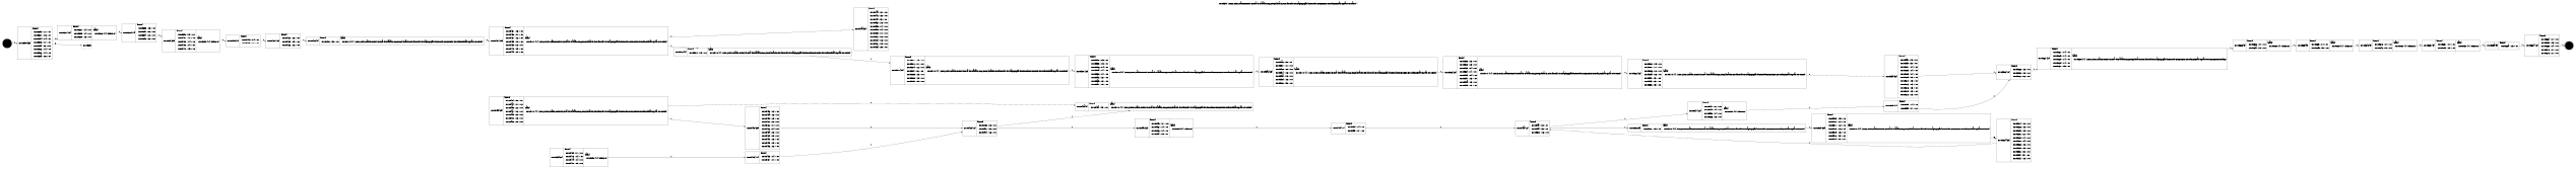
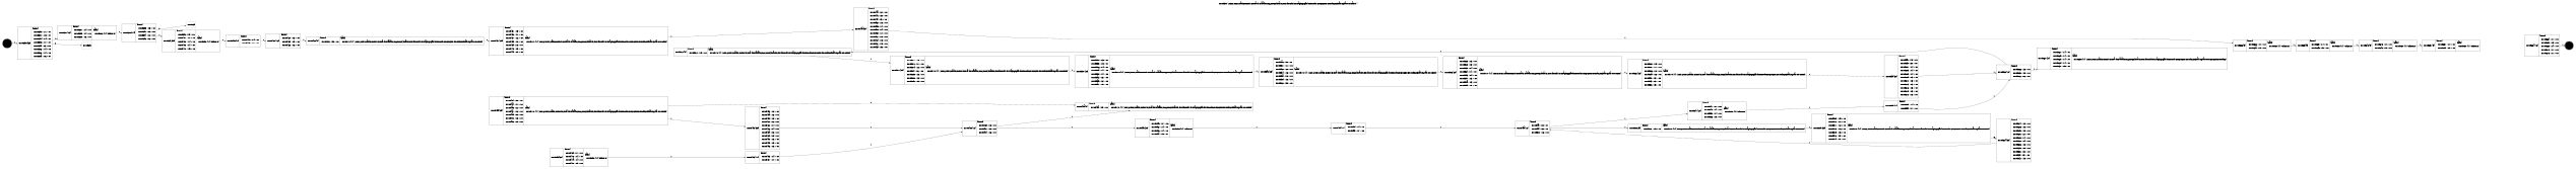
  digraph {
    label="0x1093b0 (/mnt/c/Users/mathe/OneDrive/Área de Trabalho/TCC/POCII/binaries/extr_linuxdriversstagingxgifbvb_setmode.c_XGI_GetTVPtrIndex2_Final-regular.out::main(0))"
    labelloc=t
    rankdir=LR
    node [shape=record]
    Entry [fillcolor=black height=0.3 shape=circle style=filled width=0.3]
    n2 [label="{\n     0x1093b0 [32]\l\n     | [instrs]\l\n     &nbsp;&nbsp;0x1093b0 \<+1\>: ???\l\n     &nbsp;&nbsp;0x1093b1 \<+3\>: ???\l\n     &nbsp;&nbsp;0x1093b4 \<+4\>: ???\l\n     &nbsp;&nbsp;0x1093b8 \<+7\>: ???\l\n     &nbsp;&nbsp;0x1093bf \<+3\>: ???\l\n     &nbsp;&nbsp;0x1093c2 \<+4\>: ???\l\n     &nbsp;&nbsp;0x1093c6 \<+4\>: ???\l\n     &nbsp;&nbsp;0x1093ca \<+6\>: ???\l\n  }"]
    n3 [label="{\n     0x1093e1 [13]\l\n     | [instrs]\l\n     &nbsp;&nbsp;0x1093e1 \<+4\>: ???\l\n     &nbsp;&nbsp;0x1093e5 \<+4\>: ???\l\n     &nbsp;&nbsp;0x1093e9 \<+5\>: ???\l\n     | [calls]\l\n     &nbsp;&nbsp;0x109060 \{1\} (unknown)\l\n  }"]
    n4 [label="{\n     0x1093d0\l\n  }" style=dashed]
    n5 [label="{\n     0x1093ee [14]\l\n     | [instrs]\l\n     &nbsp;&nbsp;0x1093ee \<+3\>: ???\l\n     &nbsp;&nbsp;0x1093f1 \<+3\>: ???\l\n     &nbsp;&nbsp;0x1093f4 \<+2\>: ???\l\n     &nbsp;&nbsp;0x1093f6 \<+6\>: ???\l\n  }"]
+   n6 [label="{\n     0x10965f\l\n  }" style=dashed]
    n7 [label="{\n     0x1093fc [25]\l\n     | [instrs]\l\n     &nbsp;&nbsp;0x1093fc \<+5\>: ???\l\n     &nbsp;&nbsp;0x109401 \<+7\>: ???\l\n     &nbsp;&nbsp;0x109408 \<+4\>: ???\l\n     &nbsp;&nbsp;0x10940c \<+4\>: ???\l\n     &nbsp;&nbsp;0x109410 \<+5\>: ???\l\n     | [calls]\l\n     &nbsp;&nbsp;0x109050 \{1\} (unknown)\l\n  }"]
    n8 [label="{\n     0x109415 [11]\l\n     | [instrs]\l\n     &nbsp;&nbsp;0x109415 \<+4\>: ???\l\n     &nbsp;&nbsp;0x109419 \<+7\>: ???\l\n  }"]
    n9 [label="{\n     0x109420 [12]\l\n     | [instrs]\l\n     &nbsp;&nbsp;0x109420 \<+3\>: ???\l\n     &nbsp;&nbsp;0x109423 \<+3\>: ???\l\n     &nbsp;&nbsp;0x109426 \<+6\>: ???\l\n  }"]
    Exit [fillcolor=black height=0.3 peripheries=2 shape=circle style=filled width=0.3]
    n11 [label="{\n     0x10942c [5]\l\n     | [instrs]\l\n     &nbsp;&nbsp;0x10942c \<+5\>: ???\l\n     | [calls]\l\n     &nbsp;&nbsp;0x109170 \{1\} (/mnt/c/Users/mathe/OneDrive/Área de Trabalho/TCC/POCII/binaries/extr_linuxdriversstagingxgifbvb_setmode.c_XGI_GetTVPtrIndex2_Final-regular.out::next_i)\l\n  }"]
    n12 [label="{\n     0x10946f [20]\l\n     | [instrs]\l\n     &nbsp;&nbsp;0x10946f \<+7\>: ???\l\n     &nbsp;&nbsp;0x109476 \<+4\>: ???\l\n     &nbsp;&nbsp;0x10947a \<+4\>: ???\l\n     &nbsp;&nbsp;0x10947e \<+5\>: ???\l\n     | [calls]\l\n     &nbsp;&nbsp;0x109050 \{1\} (unknown)\l\n  }"]
    n13 [label="{\n     0x109483 [11]\l\n     | [instrs]\l\n     &nbsp;&nbsp;0x109483 \<+4\>: ???\l\n     &nbsp;&nbsp;0x109487 \<+7\>: ???\l\n  }"]
    n14 [label="{\n     0x109431 [25]\l\n     | [instrs]\l\n     &nbsp;&nbsp;0x109431 \<+5\>: ???\l\n     &nbsp;&nbsp;0x109436 \<+1\>: ???\l\n     &nbsp;&nbsp;0x109437 \<+2\>: ???\l\n     &nbsp;&nbsp;0x109439 \<+6\>: ???\l\n     &nbsp;&nbsp;0x10943f \<+3\>: ???\l\n     &nbsp;&nbsp;0x109442 \<+3\>: ???\l\n     &nbsp;&nbsp;0x109445 \<+5\>: ???\l\n     | [calls]\l\n     &nbsp;&nbsp;0x109170 \{1\} (/mnt/c/Users/mathe/OneDrive/Área de Trabalho/TCC/POCII/binaries/extr_linuxdriversstagingxgifbvb_setmode.c_XGI_GetTVPtrIndex2_Final-regular.out::next_i)\l\n  }"]
    n15 [label="{\n     0x10948e [12]\l\n     | [instrs]\l\n     &nbsp;&nbsp;0x10948e \<+3\>: ???\l\n     &nbsp;&nbsp;0x109491 \<+3\>: ???\l\n     &nbsp;&nbsp;0x109494 \<+6\>: ???\l\n  }"]
    n16 [label="{\n     0x10944a [37]\l\n     | [instrs]\l\n     &nbsp;&nbsp;0x10944a \<+2\>: ???\l\n     &nbsp;&nbsp;0x10944c \<+3\>: ???\l\n     &nbsp;&nbsp;0x10944f \<+3\>: ???\l\n     &nbsp;&nbsp;0x109452 \<+3\>: ???\l\n     &nbsp;&nbsp;0x109455 \<+4\>: ???\l\n     &nbsp;&nbsp;0x109459 \<+4\>: ???\l\n     &nbsp;&nbsp;0x10945d \<+4\>: ???\l\n     &nbsp;&nbsp;0x109461 \<+3\>: ???\l\n     &nbsp;&nbsp;0x109464 \<+3\>: ???\l\n     &nbsp;&nbsp;0x109467 \<+3\>: ???\l\n     &nbsp;&nbsp;0x10946a \<+5\>: ???\l\n  }"]
    n17 [label="{\n     0x1094db [20]\l\n     | [instrs]\l\n     &nbsp;&nbsp;0x1094db \<+7\>: ???\l\n     &nbsp;&nbsp;0x1094e2 \<+4\>: ???\l\n     &nbsp;&nbsp;0x1094e6 \<+4\>: ???\l\n     &nbsp;&nbsp;0x1094ea \<+5\>: ???\l\n     | [calls]\l\n     &nbsp;&nbsp;0x109050 \{1\} (unknown)\l\n  }"]
    n18 [label="{\n     0x10949a [5]\l\n     | [instrs]\l\n     &nbsp;&nbsp;0x10949a \<+5\>: ???\l\n     | [calls]\l\n     &nbsp;&nbsp;0x109170 \{1\} (/mnt/c/Users/mathe/OneDrive/Área de Trabalho/TCC/POCII/binaries/extr_linuxdriversstagingxgifbvb_setmode.c_XGI_GetTVPtrIndex2_Final-regular.out::next_i)\l\n  }"]
    n19 [label="{\n     0x1094ef [11]\l\n     | [instrs]\l\n     &nbsp;&nbsp;0x1094ef \<+4\>: ???\l\n     &nbsp;&nbsp;0x1094f3 \<+7\>: ???\l\n  }"]
    n20 [label="{\n     0x1094fa [12]\l\n     | [instrs]\l\n     &nbsp;&nbsp;0x1094fa \<+3\>: ???\l\n     &nbsp;&nbsp;0x1094fd \<+3\>: ???\l\n     &nbsp;&nbsp;0x109500 \<+6\>: ???\l\n  }"]
    n21 [label="{\n     0x10949f [25]\l\n     | [instrs]\l\n     &nbsp;&nbsp;0x10949f \<+5\>: ???\l\n     &nbsp;&nbsp;0x1094a4 \<+1\>: ???\l\n     &nbsp;&nbsp;0x1094a5 \<+2\>: ???\l\n     &nbsp;&nbsp;0x1094a7 \<+6\>: ???\l\n     &nbsp;&nbsp;0x1094ad \<+3\>: ???\l\n     &nbsp;&nbsp;0x1094b0 \<+3\>: ???\l\n     &nbsp;&nbsp;0x1094b3 \<+5\>: ???\l\n     | [calls]\l\n     &nbsp;&nbsp;0x109170 \{1\} (/mnt/c/Users/mathe/OneDrive/Área de Trabalho/TCC/POCII/binaries/extr_linuxdriversstagingxgifbvb_setmode.c_XGI_GetTVPtrIndex2_Final-regular.out::next_i)\l\n  }"]
    n22 [label="{\n     0x1094b8 [35]\l\n     | [instrs]\l\n     &nbsp;&nbsp;0x1094b8 \<+2\>: ???\l\n     &nbsp;&nbsp;0x1094ba \<+3\>: ???\l\n     &nbsp;&nbsp;0x1094bd \<+3\>: ???\l\n     &nbsp;&nbsp;0x1094c0 \<+2\>: ???\l\n     &nbsp;&nbsp;0x1094c2 \<+4\>: ???\l\n     &nbsp;&nbsp;0x1094c6 \<+4\>: ???\l\n     &nbsp;&nbsp;0x1094ca \<+3\>: ???\l\n     &nbsp;&nbsp;0x1094cd \<+3\>: ???\l\n     &nbsp;&nbsp;0x1094d0 \<+3\>: ???\l\n     &nbsp;&nbsp;0x1094d3 \<+3\>: ???\l\n     &nbsp;&nbsp;0x1094d6 \<+5\>: ???\l\n  }"]
    n23 [label="{\n     0x109547 [20]\l\n     | [instrs]\l\n     &nbsp;&nbsp;0x109547 \<+7\>: ???\l\n     &nbsp;&nbsp;0x10954e \<+4\>: ???\l\n     &nbsp;&nbsp;0x109552 \<+4\>: ???\l\n     &nbsp;&nbsp;0x109556 \<+5\>: ???\l\n     | [calls]\l\n     &nbsp;&nbsp;0x109050 \{1\} (unknown)\l\n  }"]
    n24 [label="{\n     0x109506 [5]\l\n     | [instrs]\l\n     &nbsp;&nbsp;0x109506 \<+5\>: ???\l\n     | [calls]\l\n     &nbsp;&nbsp;0x109170 \{1\} (/mnt/c/Users/mathe/OneDrive/Área de Trabalho/TCC/POCII/binaries/extr_linuxdriversstagingxgifbvb_setmode.c_XGI_GetTVPtrIndex2_Final-regular.out::next_i)\l\n  }"]
    n25 [label="{\n     0x10955b [11]\l\n     | [instrs]\l\n     &nbsp;&nbsp;0x10955b \<+4\>: ???\l\n     &nbsp;&nbsp;0x10955f \<+7\>: ???\l\n  }"]
    n26 [label="{\n     0x10950b [25]\l\n     | [instrs]\l\n     &nbsp;&nbsp;0x10950b \<+5\>: ???\l\n     &nbsp;&nbsp;0x109510 \<+1\>: ???\l\n     &nbsp;&nbsp;0x109511 \<+2\>: ???\l\n     &nbsp;&nbsp;0x109513 \<+6\>: ???\l\n     &nbsp;&nbsp;0x109519 \<+3\>: ???\l\n     &nbsp;&nbsp;0x10951c \<+3\>: ???\l\n     &nbsp;&nbsp;0x10951f \<+5\>: ???\l\n     | [calls]\l\n     &nbsp;&nbsp;0x109170 \{1\} (/mnt/c/Users/mathe/OneDrive/Área de Trabalho/TCC/POCII/binaries/extr_linuxdriversstagingxgifbvb_setmode.c_XGI_GetTVPtrIndex2_Final-regular.out::next_i)\l\n  }"]
    n27 [label="{\n     0x109566 [12]\l\n     | [instrs]\l\n     &nbsp;&nbsp;0x109566 \<+3\>: ???\l\n     &nbsp;&nbsp;0x109569 \<+3\>: ???\l\n     &nbsp;&nbsp;0x10956c \<+6\>: ???\l\n  }"]
    n28 [label="{\n     0x109524 [35]\l\n     | [instrs]\l\n     &nbsp;&nbsp;0x109524 \<+2\>: ???\l\n     &nbsp;&nbsp;0x109526 \<+3\>: ???\l\n     &nbsp;&nbsp;0x109529 \<+3\>: ???\l\n     &nbsp;&nbsp;0x10952c \<+2\>: ???\l\n     &nbsp;&nbsp;0x10952e \<+4\>: ???\l\n     &nbsp;&nbsp;0x109532 \<+4\>: ???\l\n     &nbsp;&nbsp;0x109536 \<+3\>: ???\l\n     &nbsp;&nbsp;0x109539 \<+3\>: ???\l\n     &nbsp;&nbsp;0x10953c \<+3\>: ???\l\n     &nbsp;&nbsp;0x10953f \<+3\>: ???\l\n     &nbsp;&nbsp;0x109542 \<+5\>: ???\l\n  }"]
    n29 [label="{\n     0x109621 [21]\l\n     | [instrs]\l\n     &nbsp;&nbsp;0x109621 \<+4\>: ???\l\n     &nbsp;&nbsp;0x109625 \<+4\>: ???\l\n     &nbsp;&nbsp;0x109629 \<+4\>: ???\l\n     &nbsp;&nbsp;0x10962d \<+4\>: ???\l\n     &nbsp;&nbsp;0x109631 \<+5\>: ???\l\n     | [calls]\l\n     &nbsp;&nbsp;0x109230 \{1\} (/mnt/c/Users/mathe/OneDrive/Área de Trabalho/TCC/POCII/binaries/extr_linuxdriversstagingxgifbvb_setmode.c_XGI_GetTVPtrIndex2_Final-regular.out::XGI_GetTVPtrIndex2)\l\n  }"]
    n30 [label="{\n     0x109572 [5]\l\n     | [instrs]\l\n     &nbsp;&nbsp;0x109572 \<+5\>: ???\l\n     | [calls]\l\n     &nbsp;&nbsp;0x109170 \{1\} (/mnt/c/Users/mathe/OneDrive/Área de Trabalho/TCC/POCII/binaries/extr_linuxdriversstagingxgifbvb_setmode.c_XGI_GetTVPtrIndex2_Final-regular.out::next_i)\l\n  }"]
    n31 [label="{\n     0x109636 [9]\l\n     | [instrs]\l\n     &nbsp;&nbsp;0x109636 \<+4\>: ???\l\n     &nbsp;&nbsp;0x10963a \<+5\>: ???\l\n     | [calls]\l\n     &nbsp;&nbsp;0x109030 \{1\} (unknown)\l\n  }"]
    n32 [label="{\n     0x109577 [25]\l\n     | [instrs]\l\n     &nbsp;&nbsp;0x109577 \<+5\>: ???\l\n     &nbsp;&nbsp;0x10957c \<+1\>: ???\l\n     &nbsp;&nbsp;0x10957d \<+2\>: ???\l\n     &nbsp;&nbsp;0x10957f \<+6\>: ???\l\n     &nbsp;&nbsp;0x109585 \<+3\>: ???\l\n     &nbsp;&nbsp;0x109588 \<+3\>: ???\l\n     &nbsp;&nbsp;0x10958b \<+5\>: ???\l\n     | [calls]\l\n     &nbsp;&nbsp;0x109170 \{1\} (/mnt/c/Users/mathe/OneDrive/Área de Trabalho/TCC/POCII/binaries/extr_linuxdriversstagingxgifbvb_setmode.c_XGI_GetTVPtrIndex2_Final-regular.out::next_i)\l\n  }"]
    n33 [label="{\n     0x10963f [9]\l\n     | [instrs]\l\n     &nbsp;&nbsp;0x10963f \<+4\>: ???\l\n     &nbsp;&nbsp;0x109643 \<+5\>: ???\l\n     | [calls]\l\n     &nbsp;&nbsp;0x109030 \{1\} (unknown)\l\n  }"]
    n34 [label="{\n     0x109590 [28]\l\n     | [instrs]\l\n     &nbsp;&nbsp;0x109590 \<+3\>: ???\l\n     &nbsp;&nbsp;0x109593 \<+3\>: ???\l\n     &nbsp;&nbsp;0x109596 \<+4\>: ???\l\n     &nbsp;&nbsp;0x10959a \<+4\>: ???\l\n     &nbsp;&nbsp;0x10959e \<+4\>: ???\l\n     &nbsp;&nbsp;0x1095a2 \<+3\>: ???\l\n     &nbsp;&nbsp;0x1095a5 \<+2\>: ???\l\n     &nbsp;&nbsp;0x1095a7 \<+5\>: ???\l\n     | [calls]\l\n     &nbsp;&nbsp;0x109170 \{1\} (/mnt/c/Users/mathe/OneDrive/Área de Trabalho/TCC/POCII/binaries/extr_linuxdriversstagingxgifbvb_setmode.c_XGI_GetTVPtrIndex2_Final-regular.out::next_i)\l\n  }"]
    n35 [label="{\n     0x1095ac [25]\l\n     | [instrs]\l\n     &nbsp;&nbsp;0x1095ac \<+5\>: ???\l\n     &nbsp;&nbsp;0x1095b1 \<+1\>: ???\l\n     &nbsp;&nbsp;0x1095b2 \<+2\>: ???\l\n     &nbsp;&nbsp;0x1095b4 \<+6\>: ???\l\n     &nbsp;&nbsp;0x1095ba \<+3\>: ???\l\n     &nbsp;&nbsp;0x1095bd \<+3\>: ???\l\n     &nbsp;&nbsp;0x1095c0 \<+5\>: ???\l\n     | [calls]\l\n     &nbsp;&nbsp;0x109170 \{1\} (/mnt/c/Users/mathe/OneDrive/Área de Trabalho/TCC/POCII/binaries/extr_linuxdriversstagingxgifbvb_setmode.c_XGI_GetTVPtrIndex2_Final-regular.out::next_i)\l\n  }"]
    n36 [label="{\n     0x1095c5 [29]\l\n     | [instrs]\l\n     &nbsp;&nbsp;0x1095c5 \<+3\>: ???\l\n     &nbsp;&nbsp;0x1095c8 \<+3\>: ???\l\n     &nbsp;&nbsp;0x1095cb \<+4\>: ???\l\n     &nbsp;&nbsp;0x1095cf \<+4\>: ???\l\n     &nbsp;&nbsp;0x1095d3 \<+4\>: ???\l\n     &nbsp;&nbsp;0x1095d7 \<+3\>: ???\l\n     &nbsp;&nbsp;0x1095da \<+3\>: ???\l\n     &nbsp;&nbsp;0x1095dd \<+5\>: ???\l\n     | [calls]\l\n     &nbsp;&nbsp;0x109170 \{1\} (/mnt/c/Users/mathe/OneDrive/Área de Trabalho/TCC/POCII/binaries/extr_linuxdriversstagingxgifbvb_setmode.c_XGI_GetTVPtrIndex2_Final-regular.out::next_i)\l\n  }"]
    n37 [label="{\n     0x1095e2 [25]\l\n     | [instrs]\l\n     &nbsp;&nbsp;0x1095e2 \<+5\>: ???\l\n     &nbsp;&nbsp;0x1095e7 \<+1\>: ???\l\n     &nbsp;&nbsp;0x1095e8 \<+2\>: ???\l\n     &nbsp;&nbsp;0x1095ea \<+6\>: ???\l\n     &nbsp;&nbsp;0x1095f0 \<+3\>: ???\l\n     &nbsp;&nbsp;0x1095f3 \<+3\>: ???\l\n     &nbsp;&nbsp;0x1095f6 \<+5\>: ???\l\n     | [calls]\l\n     &nbsp;&nbsp;0x109170 \{1\} (/mnt/c/Users/mathe/OneDrive/Área de Trabalho/TCC/POCII/binaries/extr_linuxdriversstagingxgifbvb_setmode.c_XGI_GetTVPtrIndex2_Final-regular.out::next_i)\l\n  }"]
    n38 [label="{\n     0x1095fb [38]\l\n     | [instrs]\l\n     &nbsp;&nbsp;0x1095fb \<+3\>: ???\l\n     &nbsp;&nbsp;0x1095fe \<+3\>: ???\l\n     &nbsp;&nbsp;0x109601 \<+4\>: ???\l\n     &nbsp;&nbsp;0x109605 \<+4\>: ???\l\n     &nbsp;&nbsp;0x109609 \<+4\>: ???\l\n     &nbsp;&nbsp;0x10960d \<+3\>: ???\l\n     &nbsp;&nbsp;0x109610 \<+3\>: ???\l\n     &nbsp;&nbsp;0x109613 \<+3\>: ???\l\n     &nbsp;&nbsp;0x109616 \<+3\>: ???\l\n     &nbsp;&nbsp;0x109619 \<+3\>: ???\l\n     &nbsp;&nbsp;0x10961c \<+5\>: ???\l\n  }"]
    n39 [label="{\n     0x109648 [9]\l\n     | [instrs]\l\n     &nbsp;&nbsp;0x109648 \<+4\>: ???\l\n     &nbsp;&nbsp;0x10964c \<+5\>: ???\l\n     | [calls]\l\n     &nbsp;&nbsp;0x109030 \{1\} (unknown)\l\n  }"]
    n40 [label="{\n     0x109651 [9]\l\n     | [instrs]\l\n     &nbsp;&nbsp;0x109651 \<+4\>: ???\l\n     &nbsp;&nbsp;0x109655 \<+5\>: ???\l\n     | [calls]\l\n     &nbsp;&nbsp;0x109030 \{1\} (unknown)\l\n  }"]
-   n41 [label="{\n     0x10965a [5]\l\n     | [instrs]\l\n     &nbsp;&nbsp;0x10965a \<+5\>: ???\l\n  }"]
    n42 [label="{\n     0x109664 [16]\l\n     | [instrs]\l\n     &nbsp;&nbsp;0x109664 \<+7\>: ???\l\n     &nbsp;&nbsp;0x10966b \<+3\>: ???\l\n     &nbsp;&nbsp;0x10966e \<+4\>: ???\l\n     &nbsp;&nbsp;0x109672 \<+1\>: ???\l\n     &nbsp;&nbsp;0x109673 \<+1\>: ???\l\n  }"]
    Entry -> n2 [label=" 1"]
    n2 -> n3 [label=" 1"]
    n2 -> n4 [label=" 0"]
    n3 -> n5 [label=" 1"]
+   n5 -> n6 [label=" 0"]
    n5 -> n7 [label=" 1"]
    n7 -> n8 [label=" 1"]
    n8 -> n9 [label=" 1"]
    n9 -> n11 [label=" 1"]
    n11 -> n14 [label=" 1"]
    n12 -> n13 [label=" 1"]
    n13 -> n15 [label=" 1"]
    n14 -> n16 [label=" 1"]
    n15 -> n17 [label=" 1"]
    n15 -> n18 [label=" 1"]
    n17 -> n19 [label=" 1"]
    n19 -> n20 [label=" 1"]
    n20 -> n23 [label=" 1"]
    n20 -> n24 [label=" 1"]
    n21 -> n18 [label=" 1"]
    n21 -> n22 [label=" 1"]
    n22 -> n15 [label=" 1"]
    n23 -> n25 [label=" 1"]
    n24 -> n26 [label=" 1"]
    n25 -> n27 [label=" 1"]
    n26 -> n28 [label=" 6"]
    n27 -> n29 [label=" 1"]
-   n14 -> n30 [label=" 1"]
+   n27 -> n30 [label=" 1"]
    n28 -> n20 [label=" 1"]
-   n29 -> n31 [label=" 1"]
+   n16 -> n31 [label=" 1"]
    n30 -> n32 [label=" 1"]
    n31 -> n33 [label=" 1"]
    n32 -> n34 [label=" 1"]
    n33 -> n39 [label=" 1"]
    n34 -> n35 [label=" 1"]
    n35 -> n36 [label=" 1"]
    n36 -> n37 [label=" 1"]
    n37 -> n38 [label=" 1"]
    n38 -> n27 [label=" 1"]
    n39 -> n40 [label=" 1"]
-   n40 -> n41 [label=" 1"]
-   n41 -> n42 [label=" 1"]
    n42 -> Exit [label=" 1"]
  }
